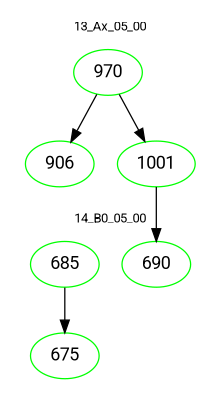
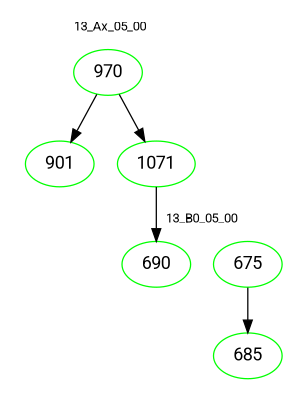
  digraph {
    fontname=Roboto
    node [color=green fontname=Roboto]
    edge [color=black fontname=Roboto]
    n1 [label=970]
-   n2 [label=906]
-   n3 [label=1001]
+   n2 [label=901]
+   n3 [label=1071]
    n4 [label=675]
    n5 [label=690]
    n6 [label=685]
    subgraph cluster_1 {
      color=white
      fontsize=10
      label="13_Ax_05_00"
      n1
      n2
      n3
    }
    subgraph cluster_2 {
      color=white
      fontsize=10
-     label="14_B0_05_00"
+     label="13_B0_05_00"
      n4
      n5
      n6
    }
    n1 -> n2
    n1 -> n3
    n3 -> n5
-   n6 -> n4
+   n4 -> n6
  }
